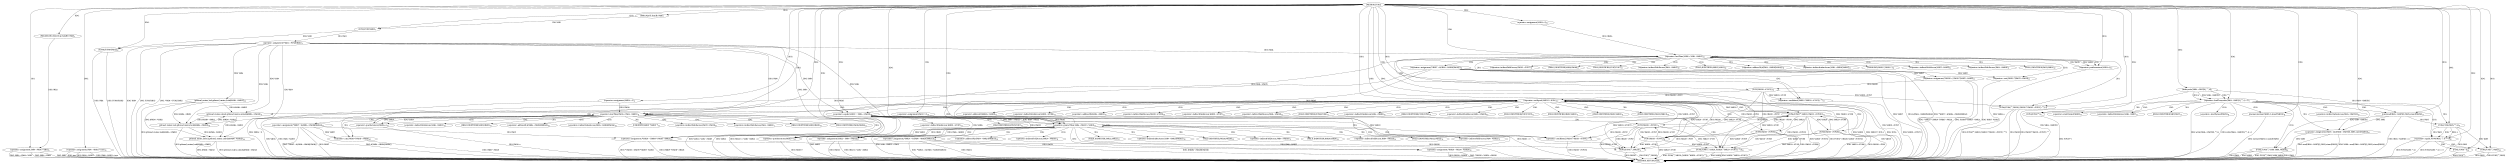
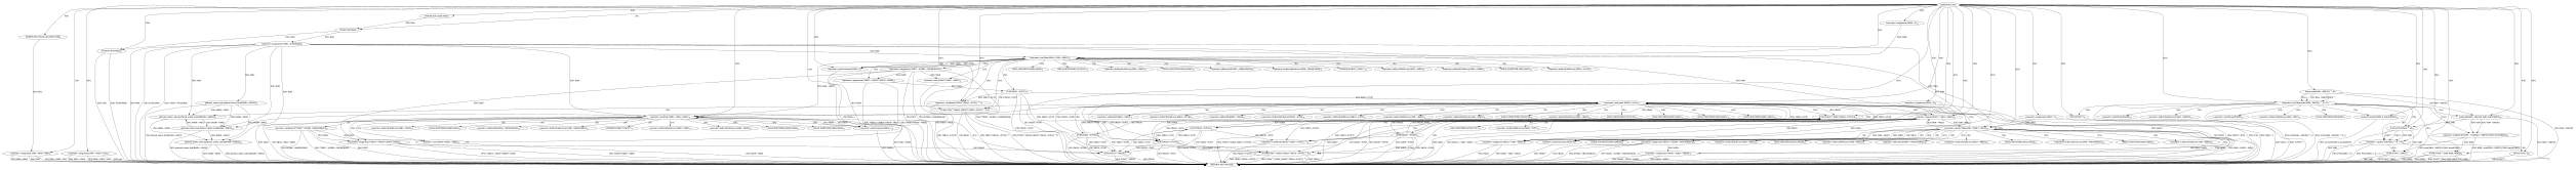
  digraph {
    fontname=Merriweather
    node [fontname=Merriweather]
    edge [fontname=Merriweather]
    n1 [label=<(METHOD,FUN1)<SUB>1</SUB>>]
    n2 [label=<(PARAM,wifi_handle VAR1)<SUB>1</SUB>>]
    n3 [label=<(PARAM,wifi_cleaned_up_handler VAR2)<SUB>1</SUB>>]
    n4 [label=<(&lt;operator&gt;.assignment,VAR4-&gt;VAR6 = VAR2)<SUB>6</SUB>>]
    n5 [label=<(&lt;operator&gt;.assignment,VAR4-&gt;VAR11 = true)<SUB>25</SUB>>]
    n6 [label=<(&lt;operator&gt;.assignment,VAR13 = 0)<SUB>28</SUB>>]
    n7 [label=<(FUN10,FUN10(VAR1))<SUB>67</SUB>>]
    n8 [label=<(&lt;operator&gt;.lessThan,write(VAR4-&gt;VAR7[0], &quot;&quot;, 4) &lt; 1)<SUB>7</SUB>>]
    n9 [label=<(&lt;operator&gt;.lessThan,VAR14 &lt; VAR4-&gt;VAR15)<SUB>30</SUB>>]
    n10 [label=<(&lt;operator&gt;.postIncrement,VAR14++)<SUB>30</SUB>>]
    n11 [label=<(&lt;operator&gt;.greaterThan,VAR4-&gt;VAR22 &gt; VAR13)<SUB>36</SUB>>]
    n12 [label=<(&lt;operator&gt;.lessThan,VAR14 &lt; VAR4-&gt;VAR15)<SUB>61</SUB>>]
    n13 [label=<(&lt;operator&gt;.postIncrement,VAR14++)<SUB>61</SUB>>]
    n14 [label=<(FUN2,FUN2(VAR1))<SUB>3</SUB>>]
    n15 [label=<(FUN3,FUN3(&quot;&quot;))<SUB>9</SUB>>]
    n16 [label=<(&lt;operator&gt;.assignment,VAR14 = 0)<SUB>30</SUB>>]
    n17 [label=<(FUN6,FUN6(&quot;&quot;, VAR20, (VAR20 ? VAR20-&gt;FUN7(): &quot;&quot;)))<SUB>33</SUB>>]
    n18 [label=<(&lt;operator&gt;.assignment,VAR14 = 0)<SUB>61</SUB>>]
    n19 [label=<(FUN3,FUN3(&quot;&quot;, VAR20))<SUB>64</SUB>>]
    n20 [label=<(write,write(VAR4-&gt;VAR7[0], &quot;&quot;, 4))<SUB>7</SUB>>]
    n21 [label=<(memset,memset(VAR5, 0, sizeof(VAR5)))<SUB>16</SUB>>]
    n22 [label=<(FUN3,FUN3(&quot;&quot;, VAR9, VAR8, VAR10))<SUB>18</SUB>>]
    n23 [label=<(&lt;operator&gt;.notEquals,VAR20 != NULL)<SUB>40</SUB>>]
    n24 [label=<(&lt;operator&gt;.equals,FUN4(VAR5, &quot;&quot;, 4) == 0)<SUB>19</SUB>>]
    n25 [label=<(&lt;operator&gt;.conditional,VAR20 ? VAR20-&gt;FUN7(): &quot;&quot;)<SUB>33</SUB>>]
    n26 [label=<(FUN6,FUN6(&quot;&quot;, VAR20, VAR20-&gt;FUN7()))<SUB>41</SUB>>]
    n27 [label=<(read,read(VAR4-&gt;VAR7[0], VAR5, sizeof(VAR5)))<SUB>17</SUB>>]
    n28 [label=<(FUN3,FUN3(&quot;&quot;))<SUB>20</SUB>>]
    n29 [label=<(&lt;operator&gt;.equals,VAR22 == VAR4-&gt;VAR22)<SUB>50</SUB>>]
    n30 [label=<(FUN4,FUN4(VAR5, &quot;&quot;, 4))<SUB>19</SUB>>]
    n31 [label=<(FUN5,FUN5(&quot;&quot;, VAR5))<SUB>22</SUB>>]
    n32 [label=<(FUN6,FUN6(&quot;&quot;, VAR20, (VAR20 ? VAR20-&gt;FUN7(): &quot;&quot;)))<SUB>51</SUB>>]
    n33 [label=<(&lt;operator&gt;.postIncrement,VAR13++)<SUB>52</SUB>>]
    n34 [label=<(&lt;operator&gt;.conditional,VAR20 ? VAR20-&gt;FUN7(): &quot;&quot;)<SUB>51</SUB>>]
    n35 [label=<(METHOD_RETURN,void)<SUB>1</SUB>>]
    n36 [label=<(&lt;operator&gt;.assignment,VAR8 = read(VAR4-&gt;VAR7[0], VAR5, sizeof(VAR5)))<SUB>17</SUB>>]
    n37 [label=<(&lt;operator&gt;.sizeOf,sizeof(VAR5))<SUB>16</SUB>>]
    n38 [label=<(&lt;operator&gt;.indirectIndexAccess,VAR4-&gt;VAR7[0])<SUB>17</SUB>>]
    n39 [label=<(&lt;operator&gt;.sizeOf,sizeof(VAR5))<SUB>17</SUB>>]
    n40 [label=<(&lt;operator&gt;.indirectFieldAccess,VAR4-&gt;VAR7)<SUB>17</SUB>>]
    n41 [label=<(FIELD_IDENTIFIER,VAR7,VAR7)<SUB>17</SUB>>]
    n42 [label=<(&lt;operator&gt;.assignment,*VAR17 = &amp;(VAR4-&gt;VAR18[VAR14]))<SUB>31</SUB>>]
    n43 [label=<(&lt;operator&gt;.assignment,*VAR20 = (VAR19 *)VAR17-&gt;VAR21)<SUB>32</SUB>>]
    n44 [label=<(&lt;operator&gt;.cast,(VAR19 *)VAR17-&gt;VAR21)<SUB>32</SUB>>]
    n45 [label=<(FUN7,VAR20-&gt;FUN7())<SUB>33</SUB>>]
    n46 [label=<(&lt;operator&gt;.indirectFieldAccess,VAR4-&gt;VAR15)<SUB>30</SUB>>]
    n47 [label=<(FIELD_IDENTIFIER,VAR15,VAR15)<SUB>30</SUB>>]
    n48 [label=<(&lt;operator&gt;.addressOf,&amp;(VAR4-&gt;VAR18[VAR14]))<SUB>31</SUB>>]
    n49 [label=<(&lt;operator&gt;.indirectIndexAccess,VAR4-&gt;VAR18[VAR14])<SUB>31</SUB>>]
    n50 [label=<(UNKNOWN,VAR19 *,VAR19 *)<SUB>32</SUB>>]
    n51 [label=<(&lt;operator&gt;.indirectFieldAccess,VAR17-&gt;VAR21)<SUB>32</SUB>>]
    n52 [label=<(&lt;operator&gt;.indirectFieldAccess,VAR4-&gt;VAR18)<SUB>31</SUB>>]
    n53 [label=<(FIELD_IDENTIFIER,VAR21,VAR21)<SUB>32</SUB>>]
    n54 [label=<(&lt;operator&gt;.indirectFieldAccess,VAR20-&gt;FUN7)<SUB>33</SUB>>]
    n55 [label=<(FIELD_IDENTIFIER,VAR18,VAR18)<SUB>31</SUB>>]
    n56 [label=<(FIELD_IDENTIFIER,FUN7,FUN7)<SUB>33</SUB>>]
    n57 [label=<(&lt;operator&gt;.assignment,VAR22 = VAR4-&gt;VAR22)<SUB>37</SUB>>]
    n58 [label=<(&lt;operator&gt;.assignment,*VAR24 = &amp;(VAR4-&gt;VAR20[VAR13]))<SUB>38</SUB>>]
    n59 [label=<(&lt;operator&gt;.assignment,*VAR20 = VAR24-&gt;VAR20)<SUB>39</SUB>>]
    n60 [label=<(&lt;operator&gt;.indirectFieldAccess,VAR4-&gt;VAR22)<SUB>36</SUB>>]
    n61 [label=<(FIELD_IDENTIFIER,VAR22,VAR22)<SUB>36</SUB>>]
    n62 [label=<(&lt;operator&gt;.indirectFieldAccess,VAR4-&gt;VAR22)<SUB>37</SUB>>]
    n63 [label=<(&lt;operator&gt;.addressOf,&amp;(VAR4-&gt;VAR20[VAR13]))<SUB>38</SUB>>]
    n64 [label=<(&lt;operator&gt;.indirectFieldAccess,VAR24-&gt;VAR20)<SUB>39</SUB>>]
    n65 [label=<(FIELD_IDENTIFIER,VAR22,VAR22)<SUB>37</SUB>>]
    n66 [label=<(&lt;operator&gt;.indirectIndexAccess,VAR4-&gt;VAR20[VAR13])<SUB>38</SUB>>]
    n67 [label=<(FIELD_IDENTIFIER,VAR20,VAR20)<SUB>39</SUB>>]
    n68 [label=<(&lt;operator&gt;.indirectFieldAccess,VAR4-&gt;VAR20)<SUB>38</SUB>>]
    n69 [label=<(FIELD_IDENTIFIER,VAR20,VAR20)<SUB>38</SUB>>]
    n70 [label=<(&lt;operator&gt;.assignment,*VAR17 = &amp;(VAR4-&gt;VAR18[VAR14]))<SUB>62</SUB>>]
    n71 [label=<(&lt;operator&gt;.assignment,*VAR20 = (VAR19 *)VAR17-&gt;VAR21)<SUB>63</SUB>>]
    n72 [label=<(&lt;operator&gt;.cast,(VAR19 *)VAR17-&gt;VAR21)<SUB>63</SUB>>]
    n73 [label=<(&lt;operator&gt;.indirectFieldAccess,VAR4-&gt;VAR15)<SUB>61</SUB>>]
    n74 [label=<(FIELD_IDENTIFIER,VAR15,VAR15)<SUB>61</SUB>>]
    n75 [label=<(&lt;operator&gt;.addressOf,&amp;(VAR4-&gt;VAR18[VAR14]))<SUB>62</SUB>>]
    n76 [label=<(&lt;operator&gt;.indirectIndexAccess,VAR4-&gt;VAR18[VAR14])<SUB>62</SUB>>]
    n77 [label=<(UNKNOWN,VAR19 *,VAR19 *)<SUB>63</SUB>>]
    n78 [label=<(&lt;operator&gt;.indirectFieldAccess,VAR17-&gt;VAR21)<SUB>63</SUB>>]
    n79 [label=<(&lt;operator&gt;.indirectFieldAccess,VAR4-&gt;VAR18)<SUB>62</SUB>>]
    n80 [label=<(FIELD_IDENTIFIER,VAR21,VAR21)<SUB>63</SUB>>]
    n81 [label=<(FIELD_IDENTIFIER,VAR18,VAR18)<SUB>62</SUB>>]
    n82 [label=<(&lt;operator&gt;.assignment,*VAR4 = FUN2(VAR1))<SUB>3</SUB>>]
    n83 [label=<(pthread_mutex_unlock,pthread_mutex_unlock(&amp;VAR4-&gt;VAR12))<SUB>43</SUB>>]
    n84 [label=<(pthread_mutex_lock,pthread_mutex_lock(&amp;VAR4-&gt;VAR12))<SUB>45</SUB>>]
    n85 [label=<(FUN8,VAR20-&gt;FUN8())<SUB>44</SUB>>]
    n86 [label=<(FUN9,VAR20-&gt;FUN9())<SUB>49</SUB>>]
    n87 [label=<(FUN7,VAR20-&gt;FUN7())<SUB>41</SUB>>]
    n88 [label=<(&lt;operator&gt;.addressOf,&amp;VAR4-&gt;VAR12)<SUB>43</SUB>>]
    n89 [label=<(&lt;operator&gt;.indirectFieldAccess,VAR20-&gt;FUN8)<SUB>44</SUB>>]
    n90 [label=<(&lt;operator&gt;.addressOf,&amp;VAR4-&gt;VAR12)<SUB>45</SUB>>]
    n91 [label=<(&lt;operator&gt;.indirectFieldAccess,VAR20-&gt;FUN9)<SUB>49</SUB>>]
    n92 [label=<(&lt;operator&gt;.indirectFieldAccess,VAR20-&gt;FUN7)<SUB>41</SUB>>]
    n93 [label=<(&lt;operator&gt;.indirectFieldAccess,VAR4-&gt;VAR12)<SUB>43</SUB>>]
-   n94 [label=<(FIELD_IDENTIFIER,FUN8,FUN8)<SUB>44</SUB>>]
    n95 [label=<(&lt;operator&gt;.indirectFieldAccess,VAR4-&gt;VAR12)<SUB>45</SUB>>]
    n96 [label=<(FIELD_IDENTIFIER,FUN9,FUN9)<SUB>49</SUB>>]
    n97 [label=<(&lt;operator&gt;.indirectFieldAccess,VAR4-&gt;VAR22)<SUB>50</SUB>>]
    n98 [label=<(FIELD_IDENTIFIER,FUN7,FUN7)<SUB>41</SUB>>]
    n99 [label=<(FIELD_IDENTIFIER,VAR12,VAR12)<SUB>43</SUB>>]
    n100 [label=<(FIELD_IDENTIFIER,VAR12,VAR12)<SUB>45</SUB>>]
    n101 [label=<(FIELD_IDENTIFIER,VAR22,VAR22)<SUB>50</SUB>>]
    n102 [label=<(FUN7,VAR20-&gt;FUN7())<SUB>51</SUB>>]
    n103 [label=<(&lt;operator&gt;.indirectFieldAccess,VAR20-&gt;FUN7)<SUB>51</SUB>>]
    n104 [label=<(FIELD_IDENTIFIER,FUN7,FUN7)<SUB>51</SUB>>]
    n105 [label=<(pthread_mutex_lock,pthread_mutex_lock(&amp;VAR4-&gt;VAR12))<SUB>26</SUB>>]
    n106 [label=<(pthread_mutex_unlock,pthread_mutex_unlock(&amp;VAR4-&gt;VAR12))<SUB>66</SUB>>]
    n1 -> n2 [label="DDG: "]
    n1 -> n3 [label="DDG: "]
    n1 -> n4 [label="DDG: "]
    n1 -> n5 [label="DDG: "]
    n1 -> n6 [label="DDG: "]
    n1 -> n7 [label="DDG: "]
    n1 -> n8 [label="DDG: "]
    n1 -> n9 [label="DDG: "]
    n1 -> n10 [label="DDG: "]
    n1 -> n11 [label="DDG: "]
    n1 -> n12 [label="DDG: "]
    n1 -> n13 [label="DDG: "]
    n1 -> n14 [label="CDG: "]
    n1 -> n15 [label="DDG: "]
    n1 -> n16 [label="DDG: "]
    n1 -> n17 [label="DDG: "]
    n1 -> n18 [label="DDG: "]
    n1 -> n19 [label="DDG: "]
    n1 -> n20 [label="DDG: "]
    n1 -> n21 [label="DDG: "]
    n1 -> n22 [label="DDG: "]
    n1 -> n23 [label="DDG: "]
    n1 -> n24 [label="DDG: "]
    n1 -> n25 [label="DDG: "]
    n1 -> n26 [label="DDG: "]
    n1 -> n27 [label="DDG: "]
    n1 -> n28 [label="DDG: "]
    n1 -> n29 [label="DDG: "]
    n1 -> n30 [label="DDG: "]
    n1 -> n31 [label="DDG: "]
    n1 -> n32 [label="DDG: "]
    n1 -> n33 [label="DDG: "]
    n1 -> n34 [label="DDG: "]
    n2 -> n14 [label="DDG: VAR1"]
    n3 -> n4 [label="DDG: VAR2"]
    n4 -> n35 [label="DDG: VAR4-&gt;VAR6"]
    n4 -> n35 [label="DDG: VAR2"]
    n4 -> n35 [label="DDG: VAR4-&gt;VAR6 = VAR2"]
    n5 -> n35 [label="DDG: VAR4-&gt;VAR11"]
    n5 -> n35 [label="DDG: VAR4-&gt;VAR11 = true"]
    n5 -> n35 [label="DDG: true"]
    n6 -> n11 [label="DDG: VAR13"]
    n6 -> n35 [label="DDG: VAR13 = 0"]
    n7 -> n35 [label="DDG: VAR1"]
    n7 -> n35 [label="DDG: FUN10(VAR1)"]
    n8 -> n15 [label="CDG: "]
    n8 -> n21 [label="CDG: "]
    n8 -> n22 [label="CDG: "]
    n8 -> n24 [label="CDG: "]
    n8 -> n27 [label="CDG: "]
    n8 -> n30 [label="CDG: "]
    n8 -> n35 [label="DDG: write(VAR4-&gt;VAR7[0], &quot;&quot;, 4)"]
    n8 -> n35 [label="DDG: write(VAR4-&gt;VAR7[0], &quot;&quot;, 4) &lt; 1"]
    n8 -> n36 [label="CDG: "]
    n8 -> n37 [label="CDG: "]
    n8 -> n38 [label="CDG: "]
    n8 -> n39 [label="CDG: "]
    n8 -> n40 [label="CDG: "]
    n8 -> n41 [label="CDG: "]
    n9 -> n9 [label="CDG: "]
    n9 -> n10 [label="DDG: VAR14"]
    n9 -> n10 [label="CDG: "]
    n9 -> n12 [label="DDG: VAR4-&gt;VAR15"]
    n9 -> n17 [label="CDG: "]
    n9 -> n25 [label="CDG: "]
    n9 -> n42 [label="CDG: "]
    n9 -> n43 [label="CDG: "]
    n9 -> n44 [label="CDG: "]
    n9 -> n45 [label="CDG: "]
    n9 -> n46 [label="CDG: "]
    n9 -> n47 [label="CDG: "]
    n9 -> n48 [label="CDG: "]
    n9 -> n49 [label="CDG: "]
    n9 -> n50 [label="CDG: "]
    n9 -> n51 [label="CDG: "]
    n9 -> n52 [label="CDG: "]
    n9 -> n53 [label="CDG: "]
    n9 -> n54 [label="CDG: "]
    n9 -> n55 [label="CDG: "]
    n9 -> n56 [label="CDG: "]
    n10 -> n9 [label="DDG: VAR14"]
    n10 -> n35 [label="DDG: VAR14++"]
    n11 -> n11 [label="CDG: "]
    n11 -> n23 [label="CDG: "]
    n11 -> n29 [label="DDG: VAR4-&gt;VAR22"]
    n11 -> n33 [label="DDG: VAR13"]
    n11 -> n35 [label="DDG: VAR4-&gt;VAR22"]
    n11 -> n35 [label="DDG: VAR13"]
    n11 -> n35 [label="DDG: VAR4-&gt;VAR22 &gt; VAR13"]
    n11 -> n57 [label="DDG: VAR4-&gt;VAR22"]
    n11 -> n57 [label="CDG: "]
    n11 -> n58 [label="CDG: "]
    n11 -> n59 [label="CDG: "]
    n11 -> n60 [label="CDG: "]
    n11 -> n61 [label="CDG: "]
    n11 -> n62 [label="CDG: "]
    n11 -> n63 [label="CDG: "]
    n11 -> n64 [label="CDG: "]
    n11 -> n65 [label="CDG: "]
    n11 -> n66 [label="CDG: "]
    n11 -> n67 [label="CDG: "]
    n11 -> n68 [label="CDG: "]
    n11 -> n69 [label="CDG: "]
    n12 -> n12 [label="CDG: "]
    n12 -> n13 [label="DDG: VAR14"]
    n12 -> n13 [label="CDG: "]
    n12 -> n19 [label="CDG: "]
    n12 -> n35 [label="DDG: VAR14"]
    n12 -> n35 [label="DDG: VAR4-&gt;VAR15"]
    n12 -> n35 [label="DDG: VAR14 &lt; VAR4-&gt;VAR15"]
    n12 -> n70 [label="CDG: "]
    n12 -> n71 [label="CDG: "]
    n12 -> n72 [label="CDG: "]
    n12 -> n73 [label="CDG: "]
    n12 -> n74 [label="CDG: "]
    n12 -> n75 [label="CDG: "]
    n12 -> n76 [label="CDG: "]
    n12 -> n77 [label="CDG: "]
    n12 -> n78 [label="CDG: "]
    n12 -> n79 [label="CDG: "]
    n12 -> n80 [label="CDG: "]
    n12 -> n81 [label="CDG: "]
    n13 -> n12 [label="DDG: VAR14"]
    n13 -> n35 [label="DDG: VAR14++"]
    n14 -> n7 [label="DDG: VAR1"]
    n14 -> n82 [label="DDG: VAR1"]
    n15 -> n35 [label="DDG: FUN3(&quot;&quot;)"]
    n16 -> n9 [label="DDG: VAR14"]
    n17 -> n35 [label="DDG: VAR20"]
    n17 -> n35 [label="DDG: VAR20 ? VAR20-&gt;FUN7(): &quot;&quot;"]
    n17 -> n35 [label="DDG: FUN6(&quot;&quot;, VAR20, (VAR20 ? VAR20-&gt;FUN7(): &quot;&quot;))"]
    n18 -> n12 [label="DDG: VAR14"]
    n18 -> n35 [label="DDG: VAR14 = 0"]
    n19 -> n35 [label="DDG: VAR20"]
    n19 -> n35 [label="DDG: FUN3(&quot;&quot;, VAR20)"]
    n20 -> n8 [label="DDG: VAR4-&gt;VAR7[0]"]
    n20 -> n8 [label="DDG: &quot;&quot;"]
    n20 -> n8 [label="DDG: 4"]
    n20 -> n27 [label="DDG: VAR4-&gt;VAR7[0]"]
    n20 -> n35 [label="DDG: VAR4-&gt;VAR7[0]"]
    n21 -> n35 [label="DDG: memset(VAR5, 0, sizeof(VAR5))"]
    n22 -> n35 [label="DDG: VAR8"]
    n22 -> n35 [label="DDG: VAR10"]
    n22 -> n35 [label="DDG: FUN3(&quot;&quot;, VAR9, VAR8, VAR10)"]
    n22 -> n35 [label="DDG: VAR9"]
    n23 -> n26 [label="DDG: VAR20"]
    n23 -> n26 [label="CDG: "]
    n23 -> n29 [label="CDG: "]
    n23 -> n35 [label="DDG: VAR20"]
    n23 -> n35 [label="DDG: VAR20 != NULL"]
    n23 -> n35 [label="DDG: NULL"]
    n23 -> n83 [label="CDG: "]
    n23 -> n84 [label="CDG: "]
    n23 -> n85 [label="CDG: "]
    n23 -> n86 [label="CDG: "]
    n23 -> n87 [label="DDG: VAR20"]
    n23 -> n87 [label="CDG: "]
    n23 -> n88 [label="CDG: "]
    n23 -> n89 [label="CDG: "]
    n23 -> n90 [label="CDG: "]
    n23 -> n91 [label="CDG: "]
    n23 -> n92 [label="CDG: "]
    n23 -> n93 [label="CDG: "]
-   n23 -> n94 [label="CDG: "]
    n23 -> n95 [label="CDG: "]
    n23 -> n96 [label="CDG: "]
    n23 -> n97 [label="CDG: "]
    n23 -> n98 [label="CDG: "]
    n23 -> n99 [label="CDG: "]
    n23 -> n100 [label="CDG: "]
    n23 -> n101 [label="CDG: "]
    n24 -> n28 [label="CDG: "]
    n24 -> n31 [label="CDG: "]
    n24 -> n35 [label="DDG: FUN4(VAR5, &quot;&quot;, 4)"]
    n24 -> n35 [label="DDG: FUN4(VAR5, &quot;&quot;, 4) == 0"]
    n25 -> n35 [label="DDG: VAR20-&gt;FUN7()"]
    n26 -> n32 [label="DDG: VAR20-&gt;FUN7()"]
    n26 -> n34 [label="DDG: VAR20-&gt;FUN7()"]
    n26 -> n35 [label="DDG: VAR20"]
    n26 -> n35 [label="DDG: VAR20-&gt;FUN7()"]
    n26 -> n35 [label="DDG: FUN6(&quot;&quot;, VAR20, VAR20-&gt;FUN7())"]
    n26 -> n85 [label="DDG: VAR20"]
    n26 -> n86 [label="DDG: VAR20"]
    n26 -> n102 [label="DDG: VAR20"]
    n27 -> n30 [label="DDG: VAR5"]
    n27 -> n35 [label="DDG: VAR4-&gt;VAR7[0]"]
    n27 -> n36 [label="DDG: VAR4-&gt;VAR7[0]"]
    n27 -> n36 [label="DDG: VAR5"]
    n28 -> n35 [label="DDG: FUN3(&quot;&quot;)"]
    n29 -> n11 [label="DDG: VAR4-&gt;VAR22"]
    n29 -> n32 [label="CDG: "]
    n29 -> n33 [label="DDG: VAR14"]
    n29 -> n34 [label="CDG: "]
    n29 -> n35 [label="DDG: VAR22"]
    n29 -> n35 [label="DDG: VAR22 == VAR4-&gt;VAR22"]
    n29 -> n102 [label="CDG: "]
    n29 -> n103 [label="CDG: "]
    n29 -> n104 [label="CDG: "]
    n30 -> n24 [label="DDG: VAR5"]
    n30 -> n24 [label="DDG: &quot;&quot;"]
    n30 -> n24 [label="DDG: 4"]
    n30 -> n31 [label="DDG: VAR5"]
    n30 -> n35 [label="DDG: VAR5"]
    n31 -> n35 [label="DDG: VAR5"]
    n31 -> n35 [label="DDG: FUN5(&quot;&quot;, VAR5)"]
    n32 -> n35 [label="DDG: VAR20"]
    n32 -> n35 [label="DDG: VAR20 ? VAR20-&gt;FUN7(): &quot;&quot;"]
    n32 -> n35 [label="DDG: FUN6(&quot;&quot;, VAR20, (VAR20 ? VAR20-&gt;FUN7(): &quot;&quot;))"]
    n33 -> n11 [label="DDG: VAR13"]
    n33 -> n35 [label="DDG: VAR13++"]
    n34 -> n35 [label="DDG: VAR20-&gt;FUN7()"]
    n36 -> n22 [label="DDG: VAR8"]
    n36 -> n35 [label="DDG: read(VAR4-&gt;VAR7[0], VAR5, sizeof(VAR5))"]
    n36 -> n35 [label="DDG: VAR8 = read(VAR4-&gt;VAR7[0], VAR5, sizeof(VAR5))"]
    n42 -> n35 [label="DDG: VAR17"]
    n42 -> n35 [label="DDG: &amp;(VAR4-&gt;VAR18[VAR14])"]
    n42 -> n35 [label="DDG: *VAR17 = &amp;(VAR4-&gt;VAR18[VAR14])"]
    n42 -> n43 [label="DDG: VAR17"]
    n42 -> n44 [label="DDG: VAR17"]
    n42 -> n71 [label="DDG: VAR17"]
    n42 -> n72 [label="DDG: VAR17"]
    n43 -> n35 [label="DDG: (VAR19 *)VAR17-&gt;VAR21"]
    n43 -> n35 [label="DDG: *VAR20 = (VAR19 *)VAR17-&gt;VAR21"]
    n43 -> n45 [label="DDG: VAR20"]
    n44 -> n35 [label="DDG: VAR17-&gt;VAR21"]
    n45 -> n17 [label="DDG: VAR20-&gt;FUN7"]
    n45 -> n19 [label="DDG: VAR20-&gt;FUN7"]
    n45 -> n23 [label="DDG: VAR20-&gt;FUN7"]
    n45 -> n25 [label="DDG: VAR20-&gt;FUN7"]
    n45 -> n35 [label="DDG: VAR20-&gt;FUN7"]
    n45 -> n87 [label="DDG: VAR20-&gt;FUN7"]
    n57 -> n29 [label="DDG: VAR22"]
    n57 -> n35 [label="DDG: VAR22"]
    n57 -> n35 [label="DDG: VAR22 = VAR4-&gt;VAR22"]
    n58 -> n35 [label="DDG: VAR24"]
    n58 -> n35 [label="DDG: &amp;(VAR4-&gt;VAR20[VAR13])"]
    n58 -> n35 [label="DDG: *VAR24 = &amp;(VAR4-&gt;VAR20[VAR13])"]
    n58 -> n59 [label="DDG: VAR24"]
    n59 -> n23 [label="DDG: VAR20"]
    n59 -> n35 [label="DDG: VAR24-&gt;VAR20"]
    n59 -> n35 [label="DDG: *VAR20 = VAR24-&gt;VAR20"]
    n70 -> n35 [label="DDG: VAR17"]
    n70 -> n35 [label="DDG: &amp;(VAR4-&gt;VAR18[VAR14])"]
    n70 -> n35 [label="DDG: *VAR17 = &amp;(VAR4-&gt;VAR18[VAR14])"]
    n70 -> n71 [label="DDG: VAR17"]
    n70 -> n72 [label="DDG: VAR17"]
    n71 -> n19 [label="DDG: VAR20"]
    n71 -> n35 [label="DDG: (VAR19 *)VAR17-&gt;VAR21"]
    n71 -> n35 [label="DDG: *VAR20 = (VAR19 *)VAR17-&gt;VAR21"]
    n72 -> n35 [label="DDG: VAR17-&gt;VAR21"]
    n82 -> n9 [label="DDG: VAR4"]
    n82 -> n11 [label="DDG: VAR4"]
    n82 -> n12 [label="DDG: VAR4"]
    n82 -> n29 [label="DDG: VAR4"]
    n82 -> n35 [label="DDG: VAR4"]
    n82 -> n35 [label="DDG: FUN2(VAR1)"]
    n82 -> n35 [label="DDG: *VAR4 = FUN2(VAR1)"]
    n82 -> n57 [label="DDG: VAR4"]
    n82 -> n83 [label="DDG: VAR4"]
    n82 -> n84 [label="DDG: VAR4"]
    n82 -> n105 [label="DDG: VAR4"]
    n82 -> n106 [label="DDG: VAR4"]
    n83 -> n84 [label="DDG: &amp;VAR4-&gt;VAR12"]
    n83 -> n106 [label="DDG: &amp;VAR4-&gt;VAR12"]
    n84 -> n35 [label="DDG: pthread_mutex_lock(&amp;VAR4-&gt;VAR12)"]
    n84 -> n83 [label="DDG: &amp;VAR4-&gt;VAR12"]
    n84 -> n106 [label="DDG: &amp;VAR4-&gt;VAR12"]
    n85 -> n19 [label="DDG: VAR20-&gt;FUN8"]
    n85 -> n23 [label="DDG: VAR20-&gt;FUN8"]
    n85 -> n26 [label="DDG: VAR20-&gt;FUN8"]
    n85 -> n32 [label="DDG: VAR20-&gt;FUN8"]
    n85 -> n35 [label="DDG: VAR20-&gt;FUN8"]
    n85 -> n35 [label="DDG: VAR20-&gt;FUN8()"]
    n86 -> n19 [label="DDG: VAR20-&gt;FUN9"]
    n86 -> n23 [label="DDG: VAR20-&gt;FUN9"]
    n86 -> n26 [label="DDG: VAR20-&gt;FUN9"]
    n86 -> n32 [label="DDG: VAR20-&gt;FUN9"]
    n86 -> n35 [label="DDG: VAR20-&gt;FUN9"]
    n86 -> n35 [label="DDG: VAR20-&gt;FUN9()"]
    n87 -> n19 [label="DDG: VAR20-&gt;FUN7"]
    n87 -> n23 [label="DDG: VAR20-&gt;FUN7"]
    n87 -> n26 [label="DDG: VAR20-&gt;FUN7"]
    n87 -> n32 [label="DDG: VAR20-&gt;FUN7"]
    n87 -> n35 [label="DDG: VAR20-&gt;FUN7"]
    n87 -> n102 [label="DDG: VAR20-&gt;FUN7"]
    n102 -> n19 [label="DDG: VAR20-&gt;FUN7"]
    n102 -> n23 [label="DDG: VAR20-&gt;FUN7"]
    n102 -> n32 [label="DDG: VAR20-&gt;FUN7"]
    n102 -> n34 [label="DDG: VAR20-&gt;FUN7"]
    n102 -> n35 [label="DDG: VAR20-&gt;FUN7"]
    n102 -> n87 [label="DDG: VAR20-&gt;FUN7"]
    n105 -> n35 [label="DDG: pthread_mutex_lock(&amp;VAR4-&gt;VAR12)"]
    n105 -> n83 [label="DDG: &amp;VAR4-&gt;VAR12"]
    n105 -> n84 [label="DDG: &amp;VAR4-&gt;VAR12"]
    n105 -> n106 [label="DDG: &amp;VAR4-&gt;VAR12"]
    n106 -> n35 [label="DDG: &amp;VAR4-&gt;VAR12"]
    n106 -> n35 [label="DDG: pthread_mutex_unlock(&amp;VAR4-&gt;VAR12)"]
  }
